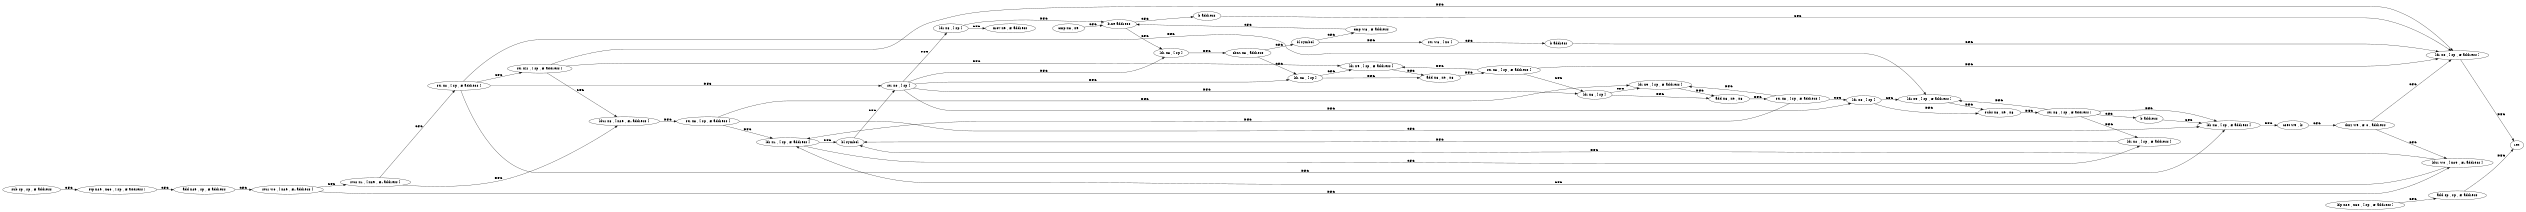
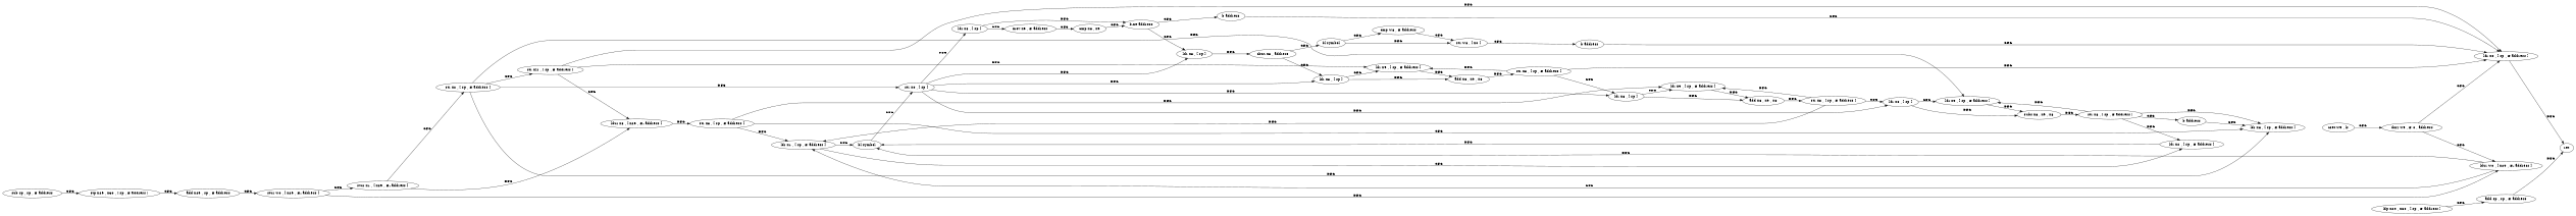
  digraph {
    rankdir=LR
    n1 [label="sub sp , sp , # address"]
    n2 [label="stp x29 , x30 , [ sp , # address ]"]
    n3 [label="add x29 , sp , # address"]
    n4 [label="stur w0 , [ x29 , #- address ]"]
    n5 [label="stur x1 , [ x29 , #- address ]"]
    n6 [label="ldur w0 , [ x29 , #- address ]"]
    n7 [label="str x2 , [ sp , # address ]"]
    n8 [label="ldur x8 , [ x29 , #- address ]"]
    n9 [label="ldr x1 , [ sp , # address ]"]
    n10 [label="bl symbol"]
    n11 [label="str xzr , [ sp , # address ]"]
    n12 [label="ldr x8 , [ sp , # address ]"]
    n13 [label="ldr x9 , [ sp , # address ]"]
    n14 [label="str x0 , [ sp ]"]
    n15 [label="str x8 , [ sp , # address ]"]
    n16 [label="ldr x0 , [ sp , # address ]"]
    n17 [label="ldr x9 , [ sp , # address ]"]
    n18 [label="cset w9 , ls"]
    n19 [label="ldr x2 , [ sp , # address ]"]
    n20 [label="subs x8 , x9 , x8"]
    n21 [label=ret]
    n22 [label="add x8 , x9 , x8"]
    n23 [label="ldr x9 , [ sp , # address ]"]
    n24 [label="add x8 , x9 , x8"]
    n25 [label="tbnz w9 , # 0 , address"]
    n26 [label="ldp x29 , x30 , [ sp , # address ]"]
    n27 [label="add sp , sp , # address"]
    n28 [label="ldr x8 , [ sp ]"]
    n29 [label="ldr x8 , [ sp ]"]
    n30 [label="ldr x8 , [ sp ]"]
    n31 [label="ldr x8 , [ sp ]"]
    n32 [label="ldr x8 , [ sp ]"]
    n33 [label="mov x9 , # address"]
    n34 [label="b.ne address"]
    n35 [label="cbnz x8 , address"]
    n36 [label="cmp x8 , x9"]
    n37 [label="b address"]
    n38 [label="bl symbol"]
    n39 [label="cmp w8 , # address"]
    n40 [label="str w8 , [ x0 ]"]
    n41 [label="str x8 , [ sp , # address ]"]
    n42 [label="b address"]
    n43 [label="str x8 , [ sp , # address ]"]
    n44 [label="str x8 , [ sp , # address ]"]
    n45 [label="b address"]
    n1 -> n2 [label=CFG]
    n2 -> n3 [label=CFG]
    n3 -> n4 [label=CFG]
    n4 -> n5 [label=CFG]
    n4 -> n6 [label=DFG]
    n5 -> n7 [label=CFG]
    n5 -> n8 [label=DFG]
    n6 -> n9 [label=CFG]
    n6 -> n10 [label=DFG]
    n7 -> n11 [label=CFG]
    n7 -> n12 [label=DFG]
    n7 -> n13 [label=DFG]
    n7 -> n14 [label=DFG]
    n8 -> n15 [label=DFG]
    n9 -> n10 [label=DFG]
    n9 -> n19 [label=CFG]
    n10 -> n14 [label=DFG]
    n11 -> n8 [label=CFG]
    n11 -> n16 [label=DFG]
    n11 -> n17 [label=DFG]
-   n12 -> n18 [label=DFG]
    n13 -> n20 [label=DFG]
    n14 -> n28 [label=DFG]
    n14 -> n29 [label=DFG]
    n14 -> n30 [label=DFG]
    n14 -> n31 [label=DFG]
    n14 -> n32 [label=DFG]
    n15 -> n9 [label=DFG]
    n15 -> n12 [label=CFG]
    n15 -> n23 [label=DFG]
    n16 -> n21 [label=DFG]
    n17 -> n22 [label=DFG]
    n18 -> n25 [label=CFG]
    n19 -> n10 [label=DFG]
    n20 -> n44 [label=DFG]
    n22 -> n41 [label=DFG]
    n23 -> n24 [label=DFG]
    n24 -> n43 [label=DFG]
    n25 -> n6 [label=CFG]
    n25 -> n16 [label=CFG]
    n26 -> n27 [label=CFG]
    n27 -> n21 [label=DFG]
    n28 -> n33 [label=CFG]
    n28 -> n34 [label=DFG]
    n29 -> n35 [label=DFG]
    n30 -> n17 [label=CFG]
    n30 -> n22 [label=DFG]
    n31 -> n23 [label=CFG]
    n31 -> n24 [label=DFG]
    n32 -> n13 [label=CFG]
    n32 -> n20 [label=DFG]
+   n33 -> n36 [label=CFG]
    n34 -> n29 [label=CFG]
    n34 -> n37 [label=CFG]
    n35 -> n30 [label=CFG]
    n35 -> n38 [label=CFG]
    n36 -> n34 [label=CFG]
    n37 -> n16 [label=CFG]
    n38 -> n39 [label=CFG]
    n38 -> n40 [label=DFG]
-   n39 -> n34 [label=CFG]
+   n39 -> n40 [label=CFG]
    n40 -> n42 [label=CFG]
    n41 -> n16 [label=DFG]
    n41 -> n17 [label=DFG]
    n41 -> n31 [label=CFG]
    n42 -> n16 [label=CFG]
    n43 -> n9 [label=DFG]
    n43 -> n23 [label=DFG]
    n43 -> n32 [label=CFG]
    n44 -> n12 [label=DFG]
    n44 -> n13 [label=DFG]
    n44 -> n19 [label=DFG]
    n44 -> n45 [label=CFG]
    n45 -> n12 [label=CFG]
  }
